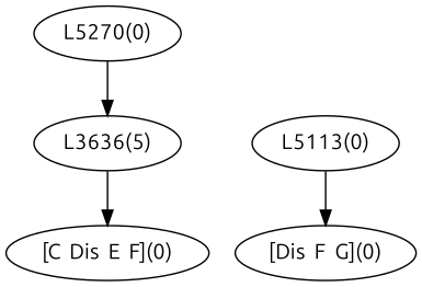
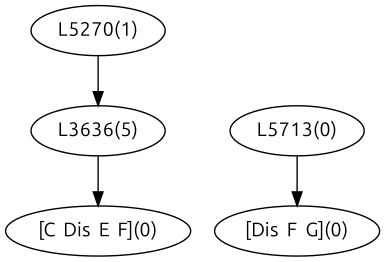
  digraph {
    fontname=Ubuntu
    node [fontname=Ubuntu]
    edge [fontname=Ubuntu]
-   "L5270(0)"
+   "L5270(0)" [label="L5270(1)"]
    n2 [label="L3636(5)"]
-   "L5113(0)"
+   "L5113(0)" [label="L5713(0)"]
    "[C  Dis  E  F](0)"
    "[Dis  F  G](0)"
    subgraph sub_1 {
      rank=min
      "L5270(0)"
    }
    subgraph sub_2 {
      rank=same
      n2
      "L5113(0)"
    }
    subgraph sub_3 {
      rank=max
      "[C  Dis  E  F](0)"
      "[Dis  F  G](0)"
    }
    "L5270(0)" -> n2
    n2 -> "[C  Dis  E  F](0)"
    "L5113(0)" -> "[Dis  F  G](0)"
  }
